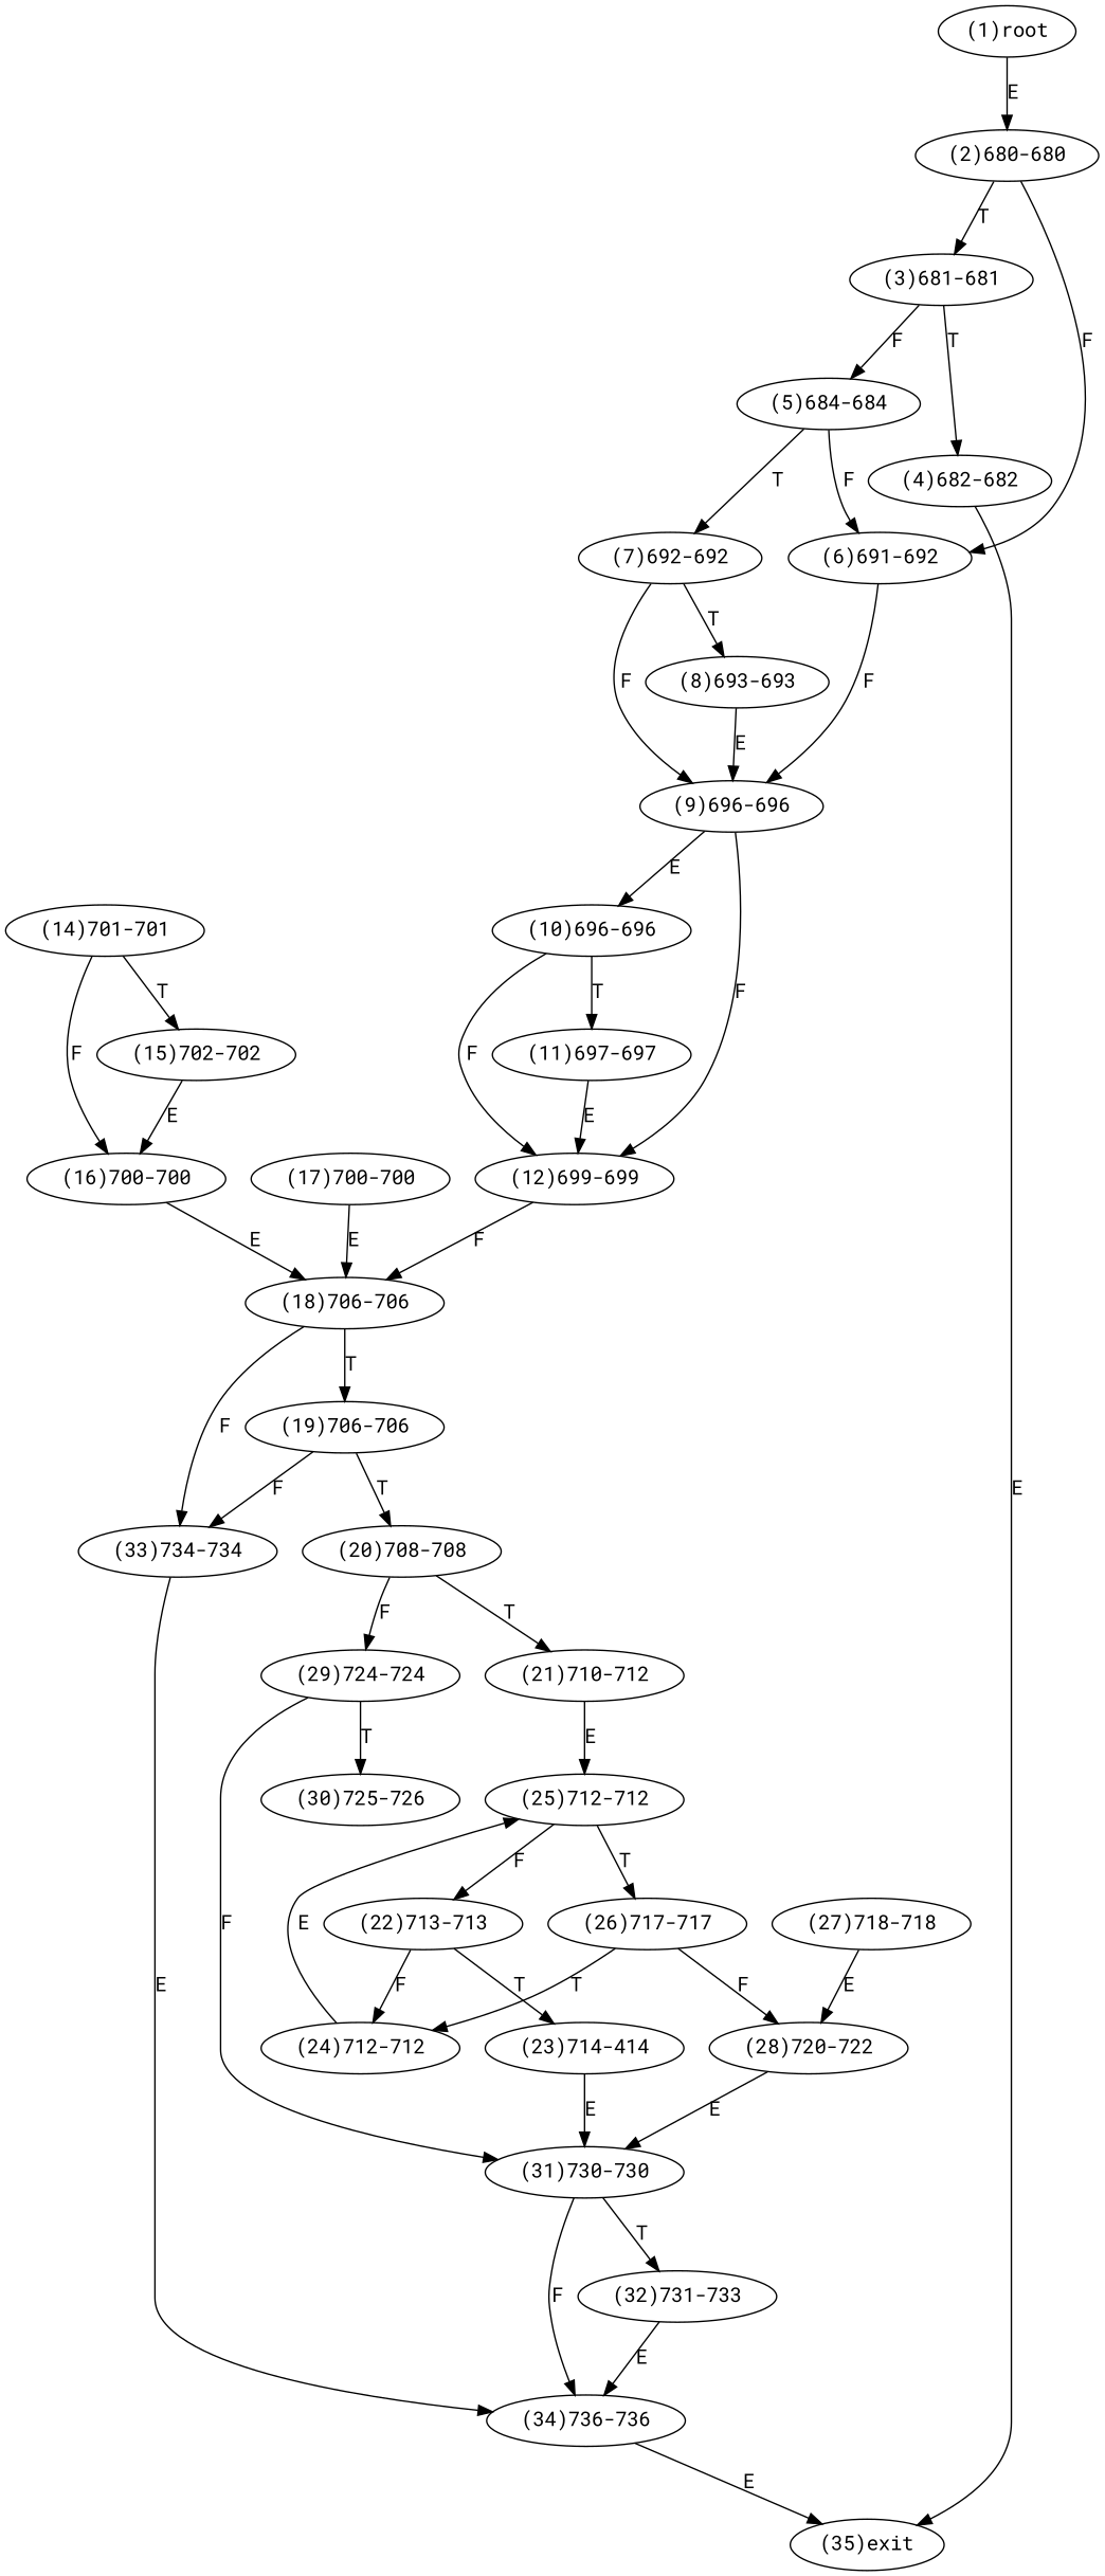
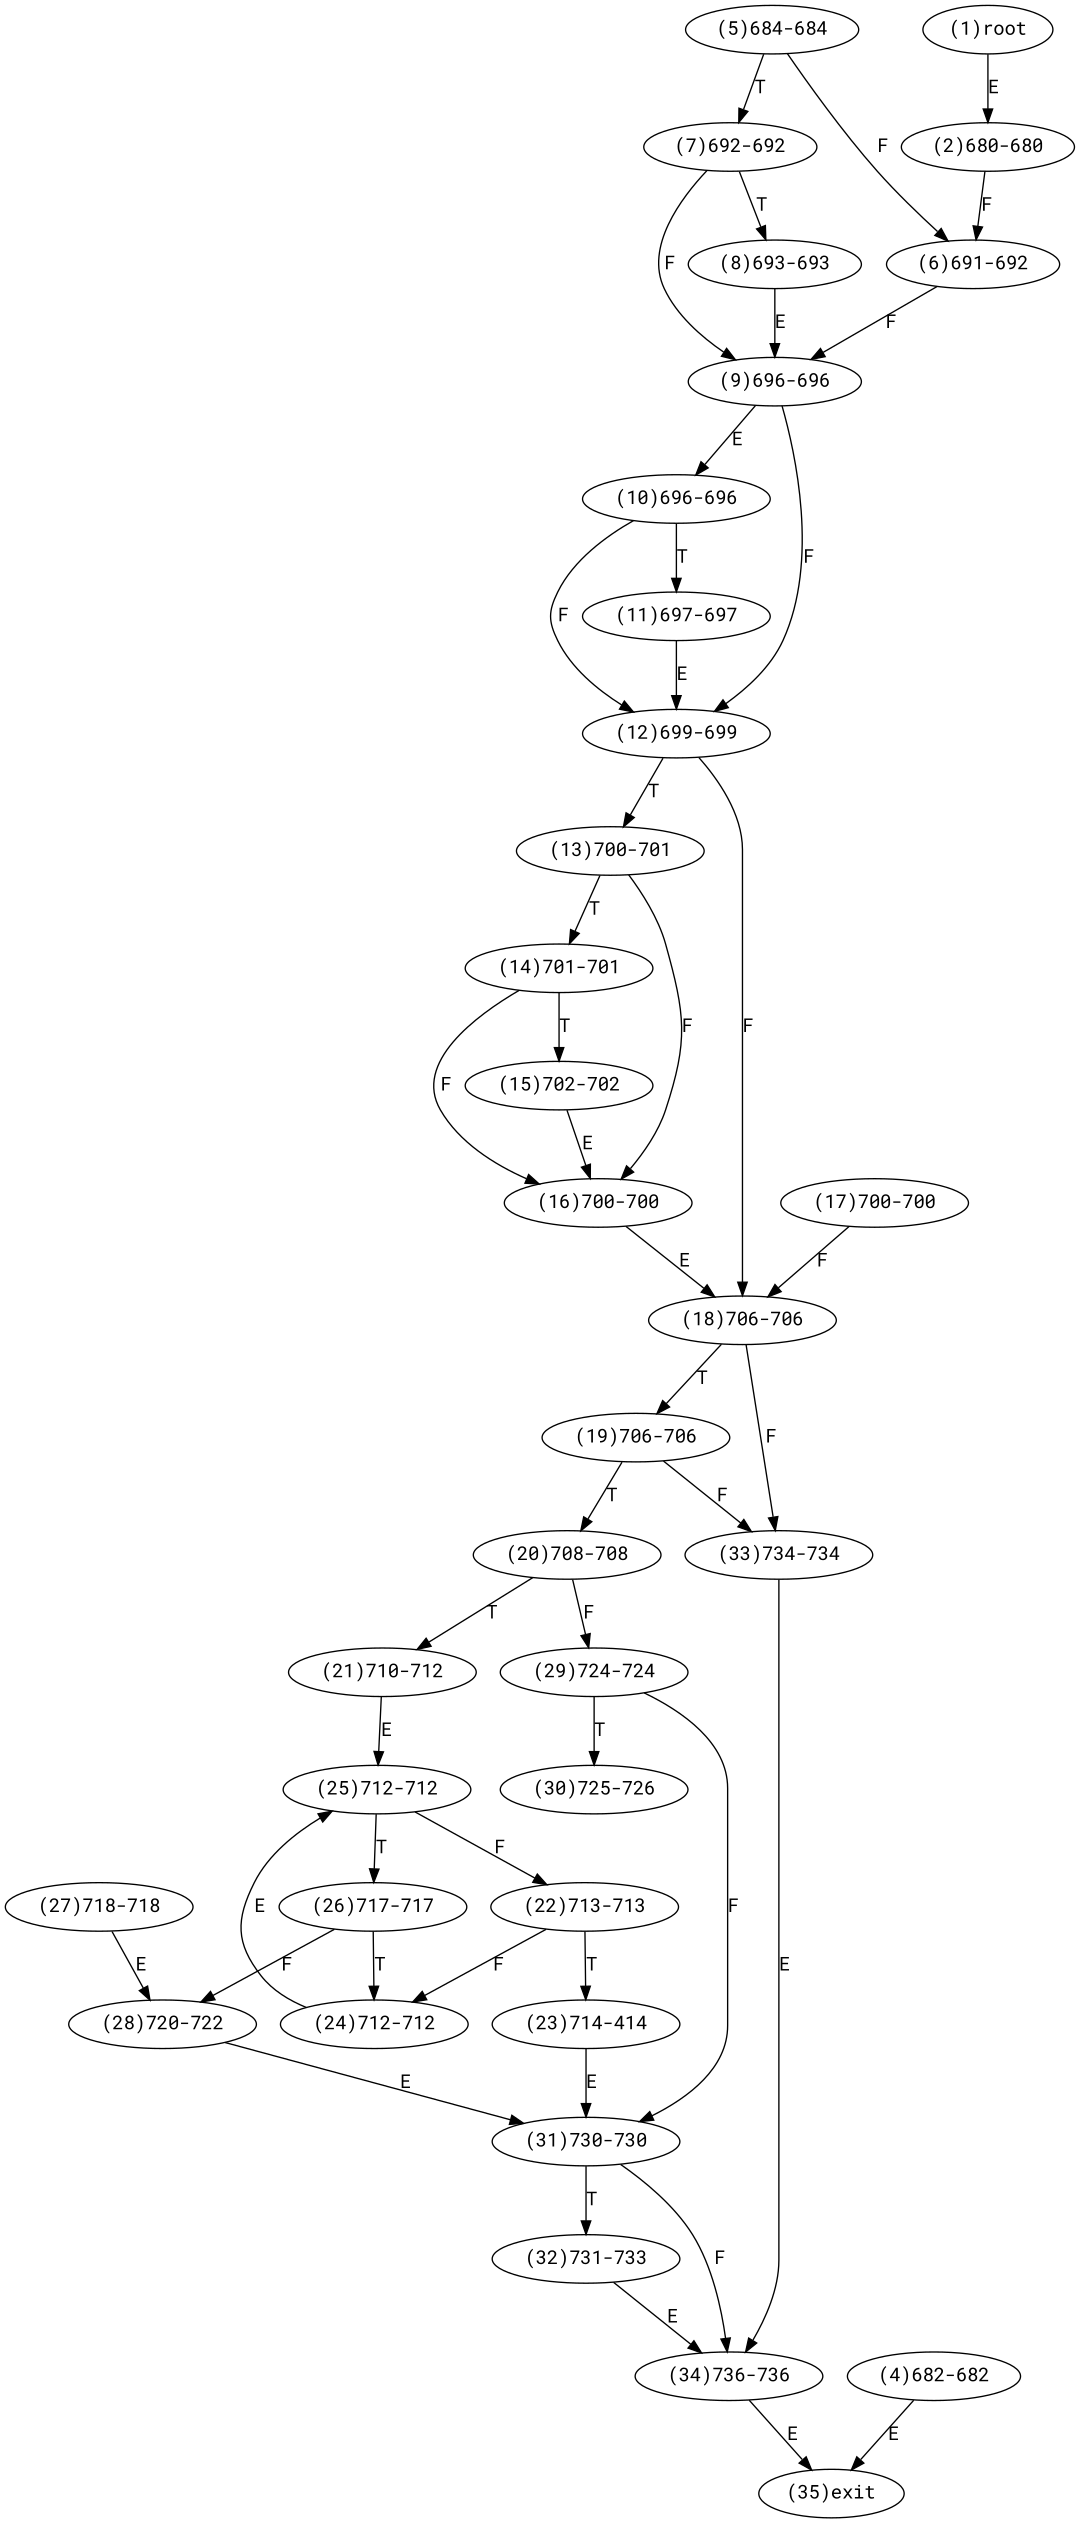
  digraph {
    fontname="Roboto Mono"
    node [fontname="Roboto Mono"]
    edge [fontname="Roboto Mono"]
    n1 [label="(1)root"]
    n2 [label="(2)680-680"]
-   n3 [label="(3)681-681"]
    n4 [label="(6)691-692"]
    n5 [label="(4)682-682"]
    n6 [label="(5)684-684"]
    n7 [label="(9)696-696"]
    n8 [label="(35)exit"]
    n9 [label="(7)692-692"]
    n10 [label="(8)693-693"]
    n11 [label="(10)696-696"]
    n12 [label="(12)699-699"]
    n13 [label="(11)697-697"]
+   n14 [label="(13)700-701"]
    n15 [label="(18)706-706"]
    n16 [label="(14)701-701"]
    n17 [label="(16)700-700"]
    n18 [label="(19)706-706"]
    n19 [label="(33)734-734"]
    n20 [label="(15)702-702"]
    n21 [label="(17)700-700"]
    n22 [label="(20)708-708"]
    n23 [label="(21)710-712"]
    n24 [label="(29)724-724"]
    n25 [label="(34)736-736"]
    n26 [label="(25)712-712"]
    n27 [label="(22)713-713"]
    n28 [label="(26)717-717"]
    n29 [label="(31)730-730"]
    n30 [label="(30)725-726"]
    n31 [label="(23)714-414"]
    n32 [label="(32)731-733"]
    n33 [label="(24)712-712"]
    n34 [label="(28)720-722"]
    n35 [label="(27)718-718"]
    n1 -> n2 [label=E]
-   n2 -> n3 [label=T]
    n2 -> n4 [label=F]
-   n3 -> n5 [label=T]
-   n3 -> n6 [label=F]
    n4 -> n7 [label=F]
    n5 -> n8 [label=E]
    n6 -> n4 [label=F]
    n6 -> n9 [label=T]
    n7 -> n11 [label=E]
    n7 -> n12 [label=F]
    n9 -> n7 [label=F]
    n9 -> n10 [label=T]
    n10 -> n7 [label=E]
    n11 -> n12 [label=F]
    n11 -> n13 [label=T]
+   n12 -> n14 [label=T]
    n12 -> n15 [label=F]
    n13 -> n12 [label=E]
+   n14 -> n16 [label=T]
+   n14 -> n17 [label=F]
    n15 -> n18 [label=T]
    n15 -> n19 [label=F]
    n16 -> n17 [label=F]
    n16 -> n20 [label=T]
    n17 -> n15 [label=E]
    n18 -> n19 [label=F]
    n18 -> n22 [label=T]
    n19 -> n25 [label=E]
    n20 -> n17 [label=E]
-   n21 -> n15 [label=E]
+   n21 -> n15 [label=F]
    n22 -> n23 [label=T]
    n22 -> n24 [label=F]
    n23 -> n26 [label=E]
    n24 -> n29 [label=F]
    n24 -> n30 [label=T]
    n25 -> n8 [label=E]
    n26 -> n27 [label=F]
    n26 -> n28 [label=T]
    n27 -> n31 [label=T]
    n27 -> n33 [label=F]
    n28 -> n33 [label=T]
    n28 -> n34 [label=F]
    n29 -> n25 [label=F]
    n29 -> n32 [label=T]
    n31 -> n29 [label=E]
    n32 -> n25 [label=E]
    n33 -> n26 [label=E]
    n34 -> n29 [label=E]
    n35 -> n34 [label=E]
  }
